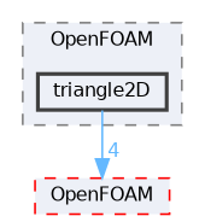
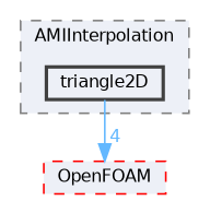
  digraph {
    compound=true
    node [fillcolor="#edf0f7" fontname=Helvetica fontsize=10 shape=box]
    n1 [color=grey25 height=0.2 label=triangle2D style="filled,bold" width=0.4]
    n2 [color=red height=0.2 label=OpenFOAM style="filled,dashed" width=0.4]
    subgraph cluster_1 {
      bgcolor="#edf0f7"
      fontname=Helvetica
      fontsize=10
-     label=OpenFOAM
+     label=AMIInterpolation
      pencolor=grey50
      style="filled,dashed"
      n1
    }
    n1 -> n2 [color=steelblue1 fontcolor=steelblue1 fontname=Helvetica fontsize=10 headlabel=4 labeldistance=1.5 labelfontname=Helvetica labelfontsize=10]
  }
